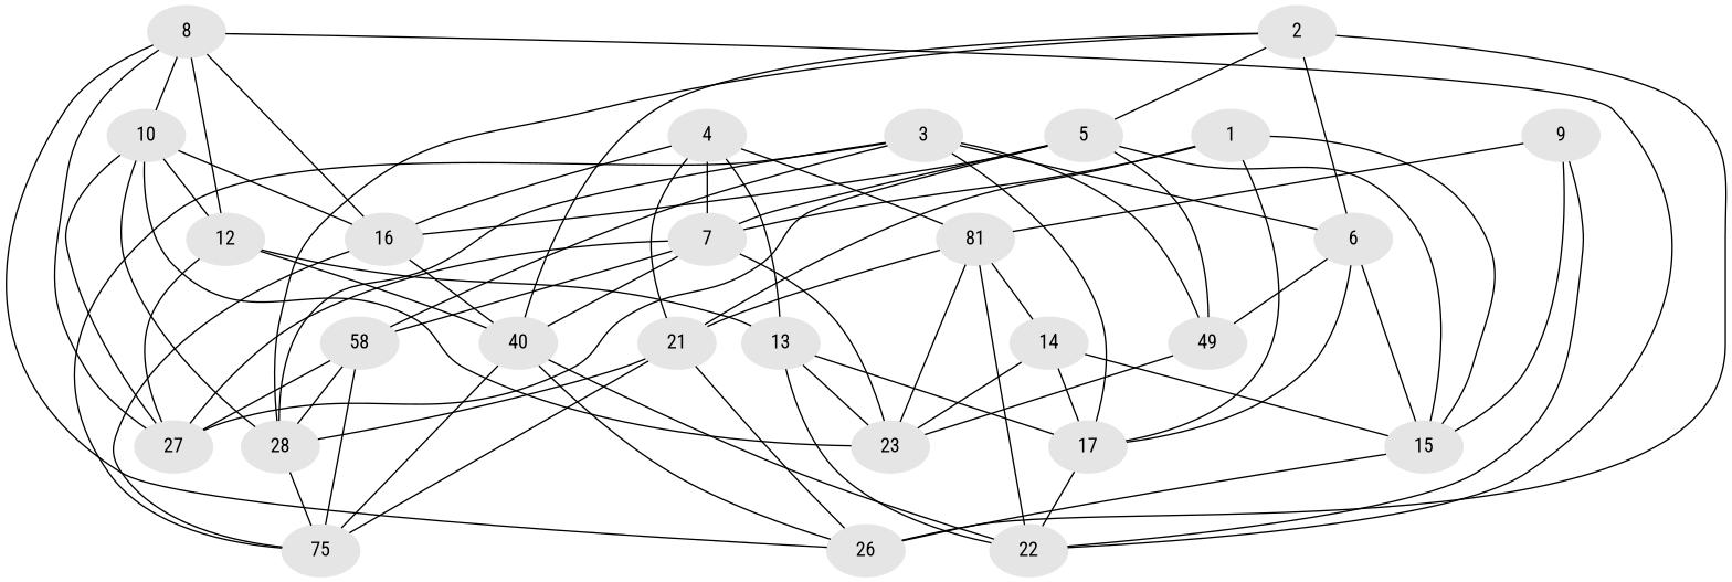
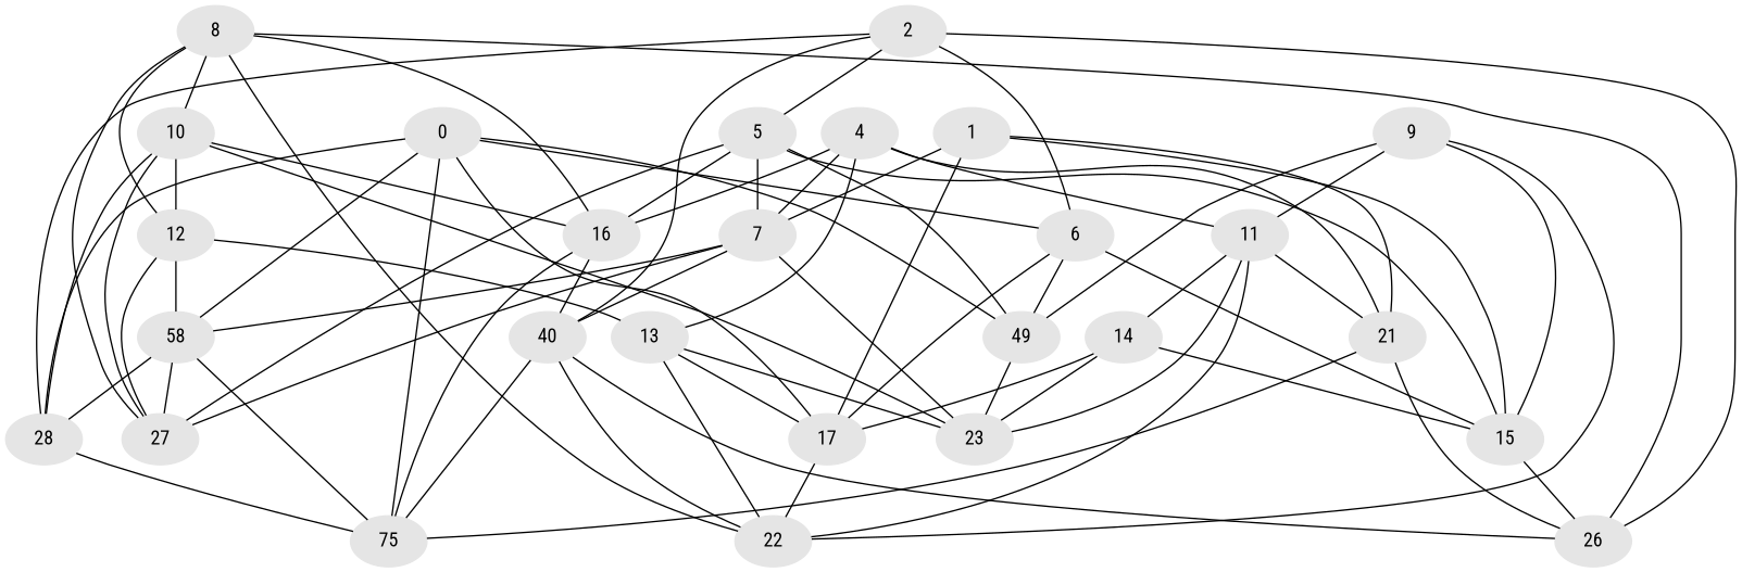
  graph {
    fontname="Roboto Condensed"
    node [color=gray90 fontname="Roboto Condensed" style=filled]
    edge [fontname="Roboto Condensed" weight=1.0]
    1
    7
    15
    17
    21
    27
    n7 [label=40]
    n8 [label=58]
    23
    13
    22
    26
    n13 [label=28]
    n14 [label=75]
    2
    5
    6
    n18 [label=49]
    16
-   3
+   3 [label=0]
    4
-   11 [label=81]
+   11
    14
    8
    10
    12
    9
    1 -- 7
    1 -- 15
    1 -- 17
    1 -- 21
    7 -- 27
    7 -- n7
    7 -- n8
    7 -- 23
    15 -- 26
    17 -- 22
    21 -- 26
-   21 -- n13
    21 -- n14
    n7 -- 22
    n7 -- 26
    n7 -- n14
    n8 -- 27
    n8 -- n13
    n8 -- n14
    13 -- 17
    13 -- 23
    13 -- 22
    n13 -- n14
    2 -- n7
    2 -- 26 [weight=2.0]
    2 -- n13
    2 -- 5
    2 -- 6
    5 -- 7
    5 -- 15
    5 -- 27
    5 -- n18
    5 -- 16
    6 -- 15
    6 -- 17
    6 -- n18 [weight=2.0]
    n18 -- 23
    16 -- n7
    16 -- n14
    3 -- 17
    3 -- n8
    3 -- n13
    3 -- n14
    3 -- 6
    3 -- n18
    4 -- 7
    4 -- 21
    4 -- 13
    4 -- 16
    4 -- 11
    11 -- 21
    11 -- 23
    11 -- 22
    11 -- 14
    14 -- 15
    14 -- 17
    14 -- 23
    8 -- 27
    8 -- 22
    8 -- 26
    8 -- 16
    8 -- 10
    8 -- 12
    10 -- 27
    10 -- 23
    10 -- n13
    10 -- 16
    10 -- 12
    12 -- 27
-   12 -- n7
+   12 -- n8
    12 -- 13 [weight=2.0]
    9 -- 15
    9 -- 22
+   9 -- n18
    9 -- 11
  }
